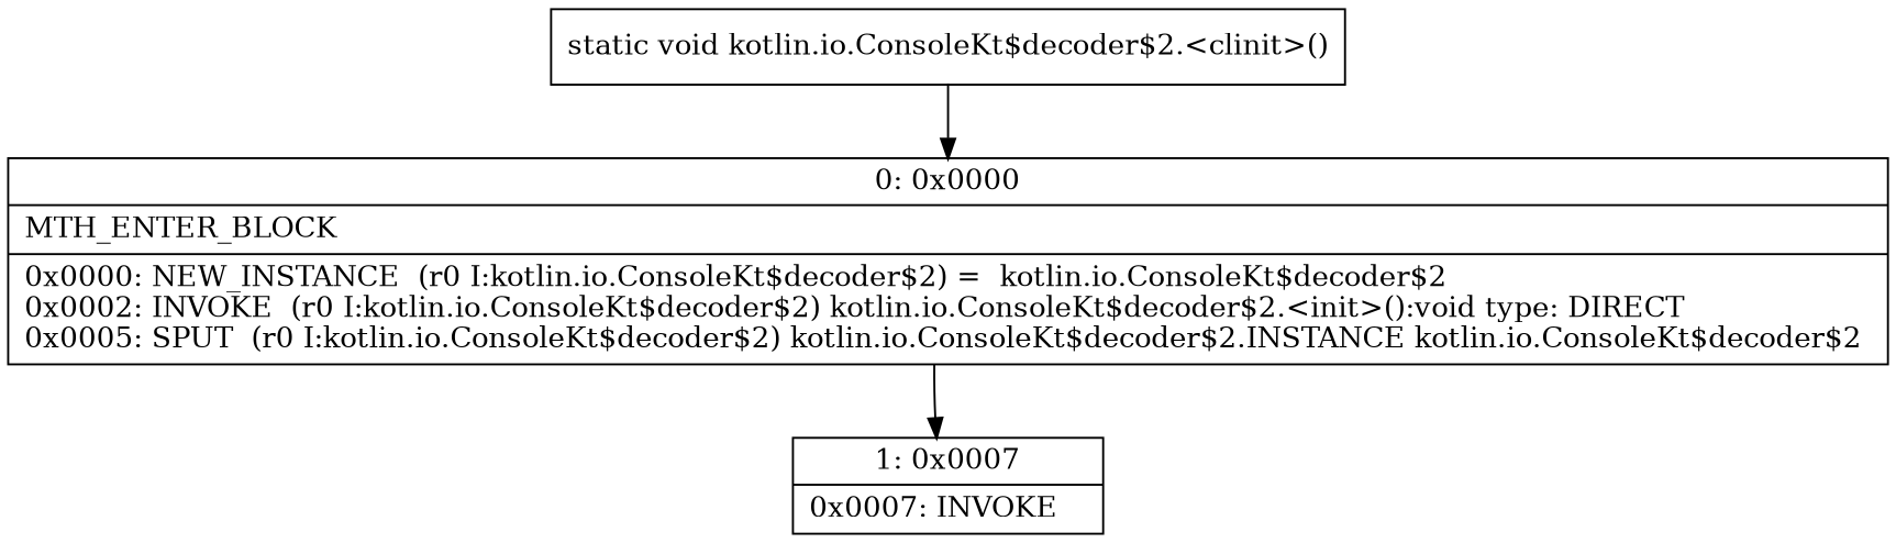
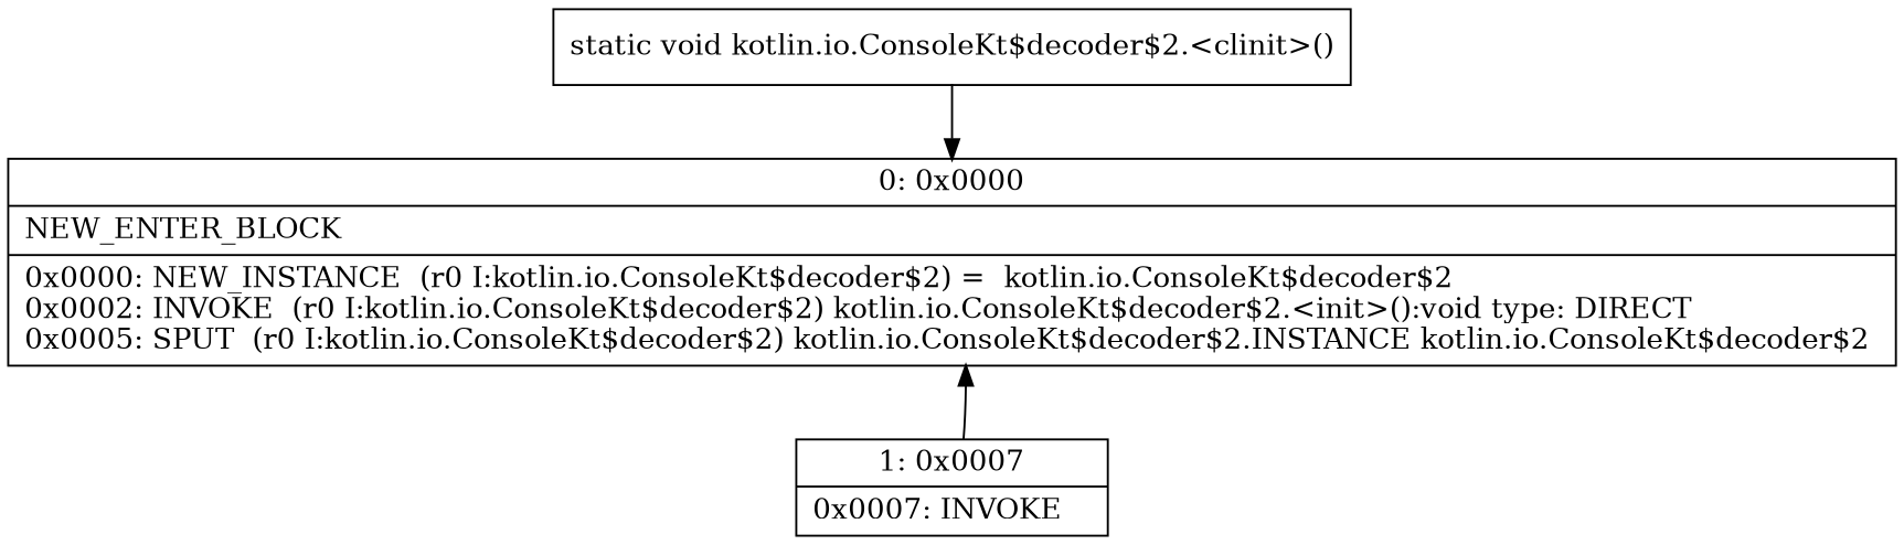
  digraph {
    node [shape=record]
-   n1 [label="{0\:\ 0x0000|MTH_ENTER_BLOCK\l|0x0000: NEW_INSTANCE  (r0 I:kotlin.io.ConsoleKt$decoder$2) =  kotlin.io.ConsoleKt$decoder$2 \l0x0002: INVOKE  (r0 I:kotlin.io.ConsoleKt$decoder$2) kotlin.io.ConsoleKt$decoder$2.\<init\>():void type: DIRECT \l0x0005: SPUT  (r0 I:kotlin.io.ConsoleKt$decoder$2) kotlin.io.ConsoleKt$decoder$2.INSTANCE kotlin.io.ConsoleKt$decoder$2 \l}"]
+   n1 [label="{0\:\ 0x0000|NEW_ENTER_BLOCK\l|0x0000: NEW_INSTANCE  (r0 I:kotlin.io.ConsoleKt$decoder$2) =  kotlin.io.ConsoleKt$decoder$2 \l0x0002: INVOKE  (r0 I:kotlin.io.ConsoleKt$decoder$2) kotlin.io.ConsoleKt$decoder$2.\<init\>():void type: DIRECT \l0x0005: SPUT  (r0 I:kotlin.io.ConsoleKt$decoder$2) kotlin.io.ConsoleKt$decoder$2.INSTANCE kotlin.io.ConsoleKt$decoder$2 \l}"]
    n2 [label="{1\:\ 0x0007|0x0007: INVOKE   \l}"]
    n3 [label="{static void kotlin.io.ConsoleKt$decoder$2.\<clinit\>() }"]
-   n1 -> n2
+   n2 -> n1
    n3 -> n1
  }
